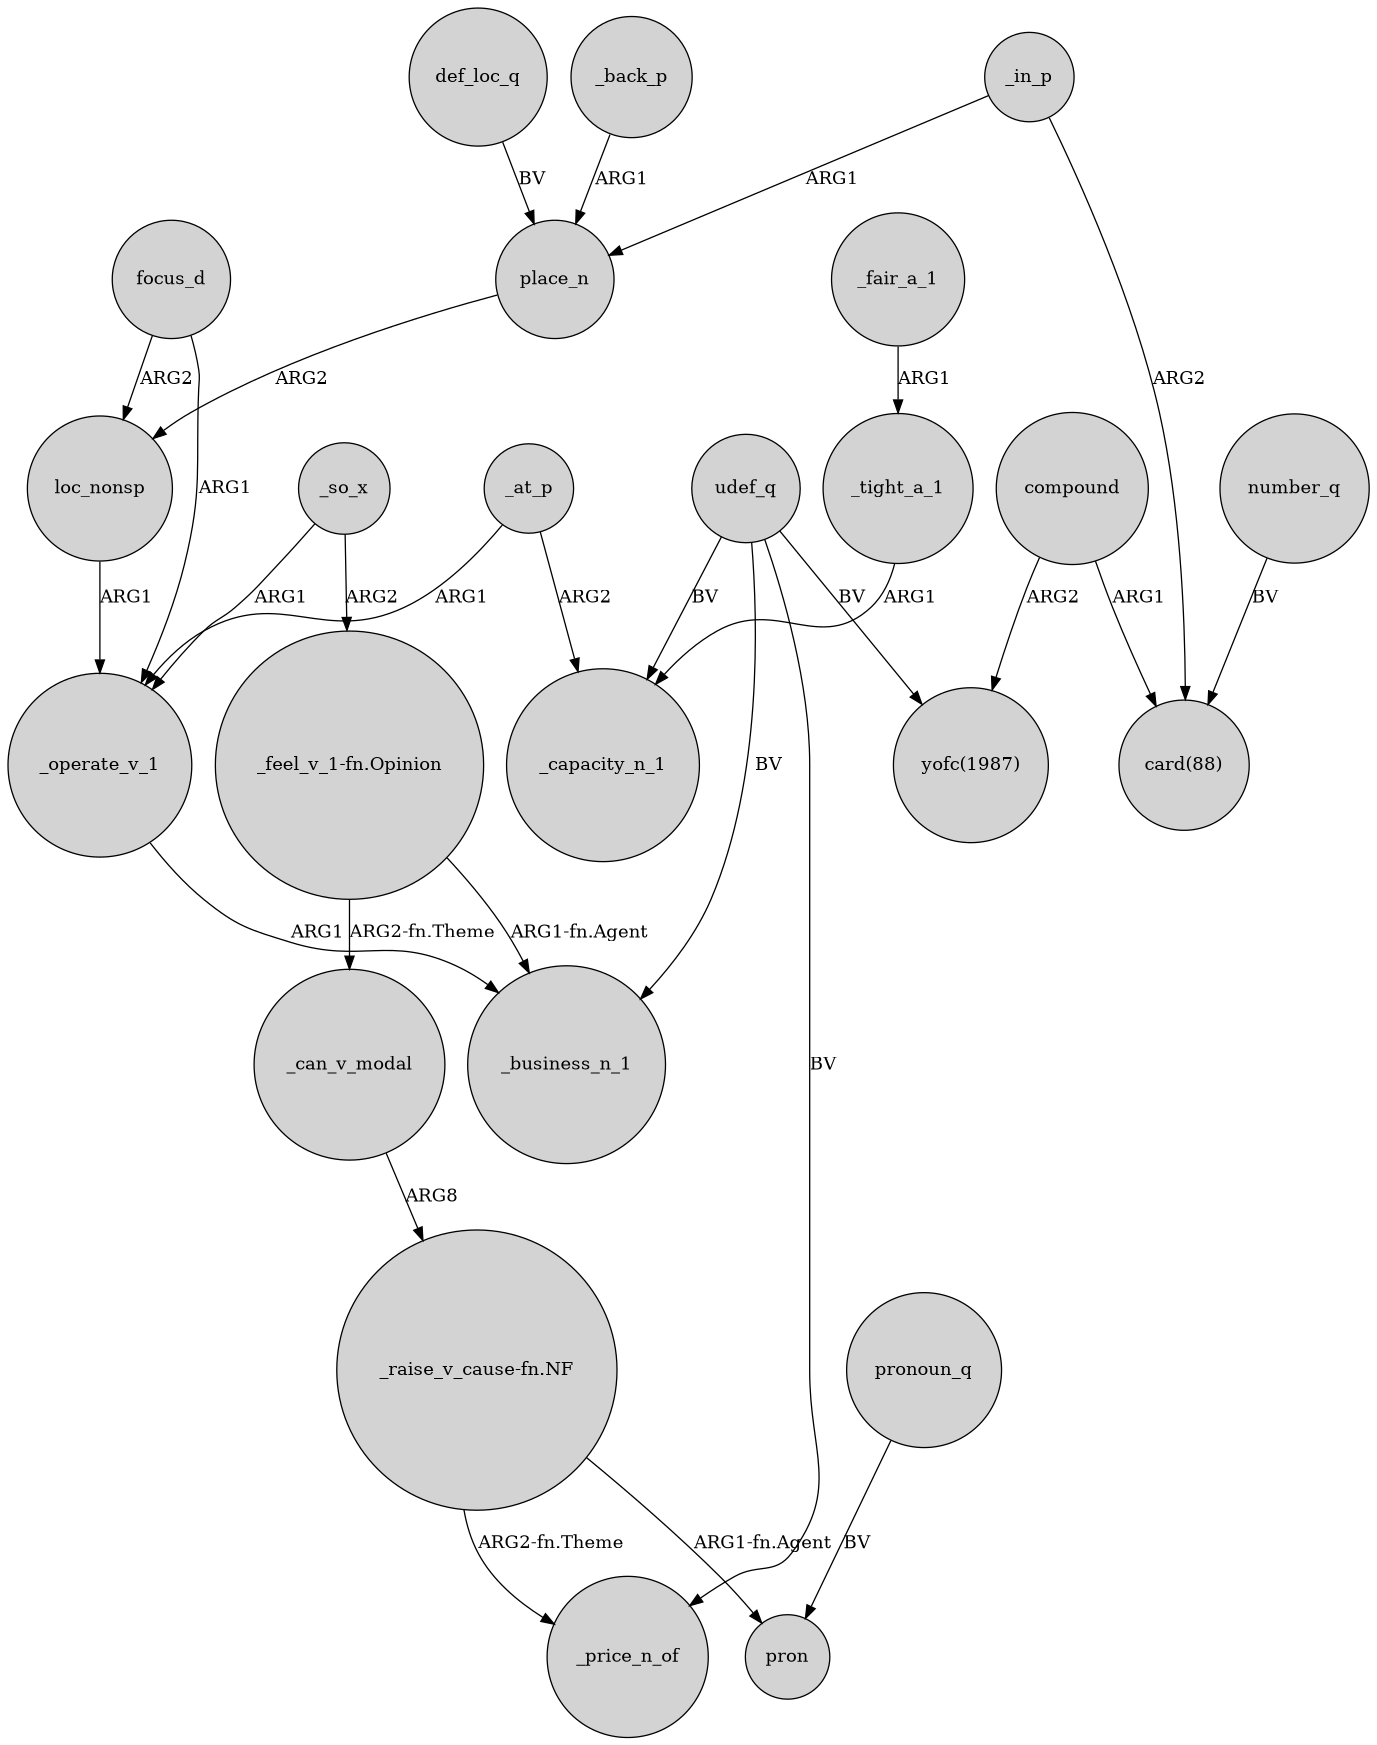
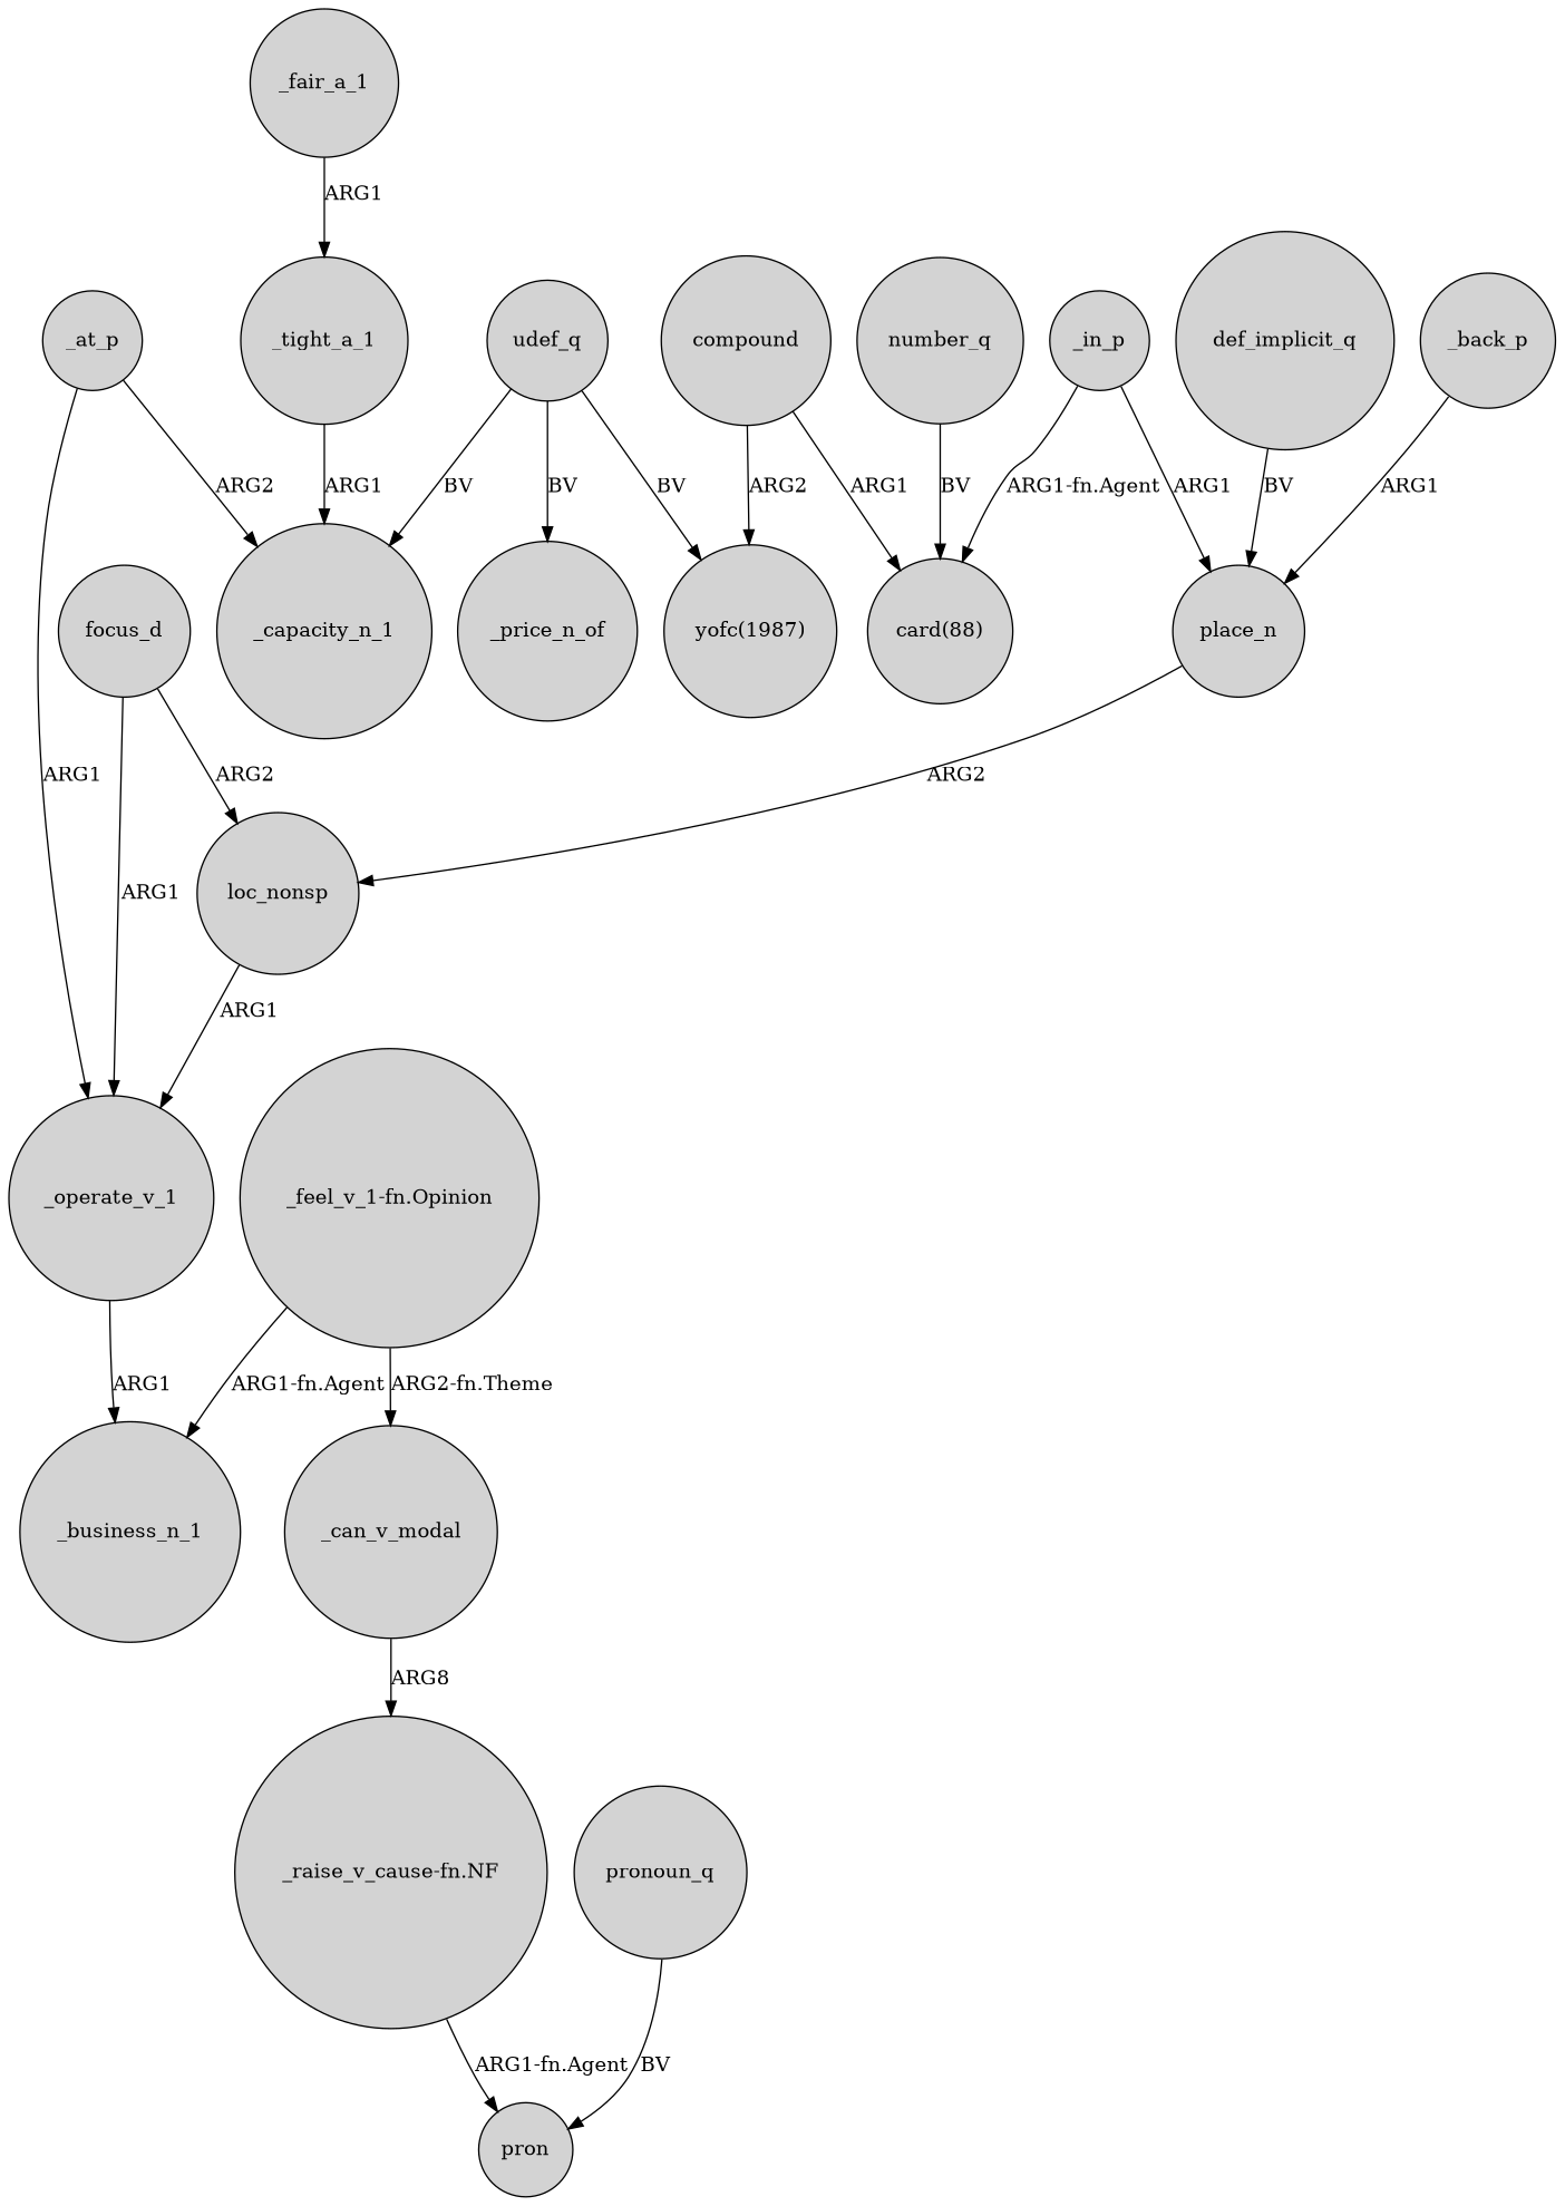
  digraph {
    node [shape=circle style=filled]
    focus_d
    loc_nonsp
    _operate_v_1
    _business_n_1
    place_n
    "_feel_v_1-fn.Opinion"
    _can_v_modal
    "_raise_v_cause-fn.NF"
    _price_n_of
    pron
    _fair_a_1
    _tight_a_1
    _capacity_n_1
    udef_q
    "yofc(1987)"
    number_q
    "card(88)"
    _at_p
-   def_implicit_q [label=def_loc_q]
+   def_implicit_q
    compound
    pronoun_q
    _in_p
-   _so_x
    _back_p
    focus_d -> loc_nonsp [label=ARG2]
    focus_d -> _operate_v_1 [label=ARG1]
    loc_nonsp -> _operate_v_1 [label=ARG1]
    _operate_v_1 -> _business_n_1 [label=ARG1]
    place_n -> loc_nonsp [label=ARG2]
    "_feel_v_1-fn.Opinion" -> _business_n_1 [label="ARG1-fn.Agent"]
    "_feel_v_1-fn.Opinion" -> _can_v_modal [label="ARG2-fn.Theme"]
    _can_v_modal -> "_raise_v_cause-fn.NF" [label=ARG8]
-   "_raise_v_cause-fn.NF" -> _price_n_of [label="ARG2-fn.Theme"]
    "_raise_v_cause-fn.NF" -> pron [label="ARG1-fn.Agent"]
    _fair_a_1 -> _tight_a_1 [label=ARG1]
    _tight_a_1 -> _capacity_n_1 [label=ARG1]
-   udef_q -> _business_n_1 [label=BV]
    udef_q -> _price_n_of [label=BV]
    udef_q -> _capacity_n_1 [label=BV]
    udef_q -> "yofc(1987)" [label=BV]
    number_q -> "card(88)" [label=BV]
    _at_p -> _operate_v_1 [label=ARG1]
    _at_p -> _capacity_n_1 [label=ARG2]
    def_implicit_q -> place_n [label=BV]
    compound -> "yofc(1987)" [label=ARG2]
    compound -> "card(88)" [label=ARG1]
    pronoun_q -> pron [label=BV]
    _in_p -> place_n [label=ARG1]
-   _in_p -> "card(88)" [label=ARG2]
-   _so_x -> _operate_v_1 [label=ARG1]
-   _so_x -> "_feel_v_1-fn.Opinion" [label=ARG2]
+   _in_p -> "card(88)" [label="ARG1-fn.Agent"]
    _back_p -> place_n [label=ARG1]
  }
